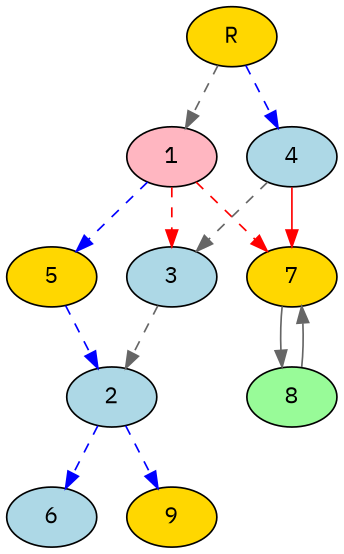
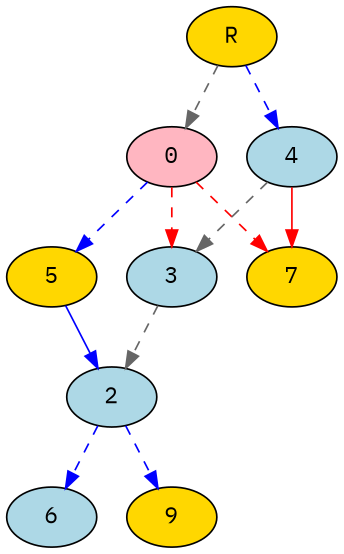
  digraph {
    fontname="IBM Plex Mono"
    node [fillcolor=lightblue fontname="IBM Plex Mono" style=filled]
    edge [color=blue fontname="IBM Plex Mono" style=dashed]
-   1 [fillcolor=lightpink]
+   1 [fillcolor=lightpink label=0]
    3
    5 [fillcolor=gold]
    7 [fillcolor=gold]
    2
-   8 [fillcolor=palegreen]
    6
    9 [fillcolor=gold]
    4
    R [fillcolor=gold]
    1 -> 3 [color=red]
    1 -> 5
    1 -> 7 [color=red]
    3 -> 2 [color=gray40]
-   5 -> 2
-   7 -> 8 [color=gray40 style=solid]
+   5 -> 2 [style=solid]
    2 -> 6
    2 -> 9
-   8 -> 7 [color=gray40 style=solid]
    4 -> 3 [color=gray40]
    4 -> 7 [color=red style=solid]
    R -> 1 [color=gray40]
    R -> 4
  }
